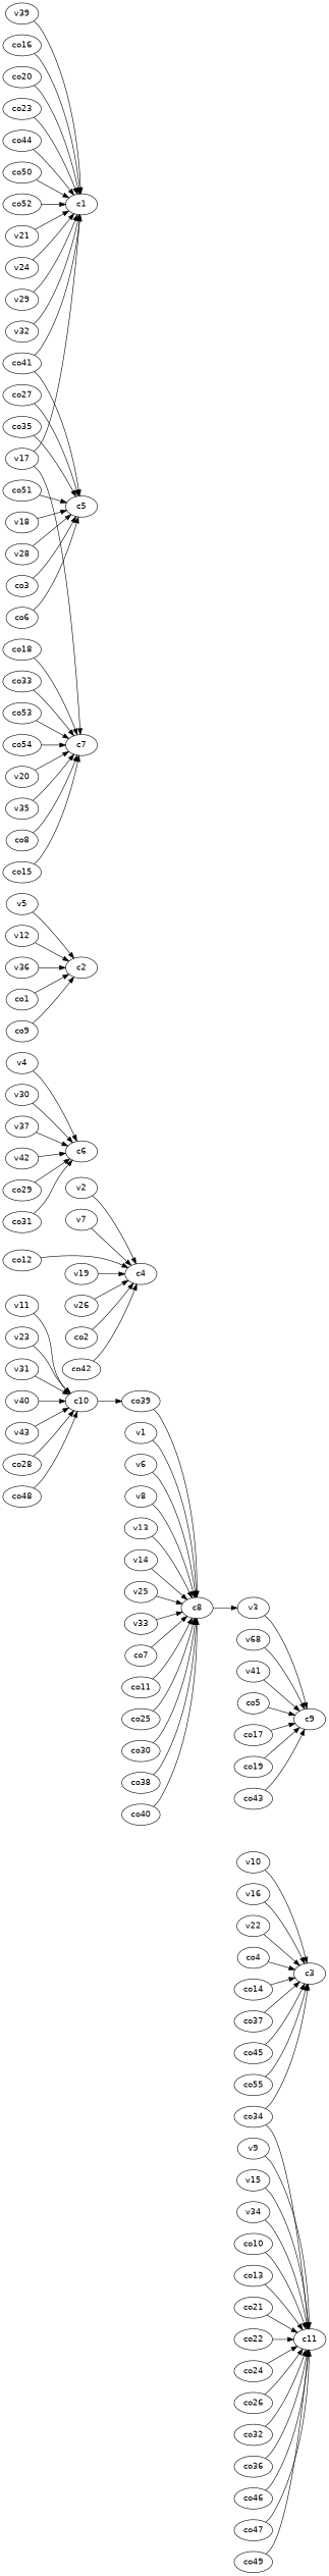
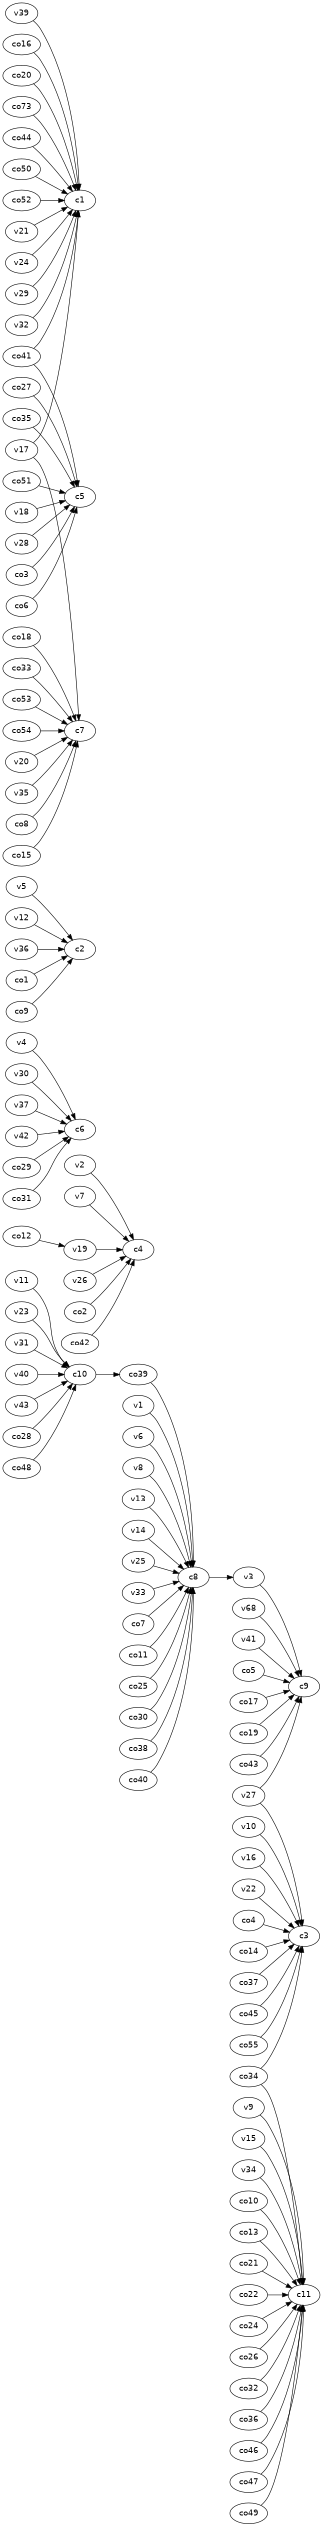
  strict digraph {
    fontname="DejaVu Sans"
    rankdir=LR
    node [fontname="DejaVu Sans"]
    edge [fontname="DejaVu Sans" weight=1]
    c8
    v3
    c9
    c10
    co39
    v1
    v2
    c4
    v4
    c6
    v5
    c2
    v6
    v7
    v8
    v9
    c11
    v10
    c3
    v11
    v12
    v13
    v14
    v15
    v16
    v17
    c1
    c7
    v18
    c5
    v19
    v20
    v21
    v22
    v23
    v24
    v25
    v26
+   v27
    v28
    v29
    v30
    v31
    v32
    v33
    v34
    v35
    v36
    v37
    n50 [label=v68]
    v39
    v40
    v41
    v42
    v43
    co1
    co2
    co3
    co4
    co5
    co6
    co7
    co8
    co9
    co10
    co11
    co12
    co13
    co14
    co15
    co16
    co17
    co18
    co19
    co20
    co21
    co22
-   co23
+   co23 [label=co73]
    co24
    co25
    co26
    co27
    co28
    co29
    co30
    co31
    co32
    co33
    co34
    co35
    co36
    co37
    co38
    co40
    co41
    co42
    co43
    co44
    co45
    co46
    co47
    co48
    co49
    co50
    co51
    co52
    co53
    co54
    co55
    c8 -> v3
    v3 -> c9
    c10 -> co39
    co39 -> c8
    v1 -> c8
    v2 -> c4
    v4 -> c6
    v5 -> c2
    v6 -> c8
    v7 -> c4
    v8 -> c8
    v9 -> c11
    v10 -> c3
    v11 -> c10
    v12 -> c2
    v13 -> c8
    v14 -> c8
    v15 -> c11
    v16 -> c3
    v17 -> c1
    v17 -> c7
    v18 -> c5
    v19 -> c4
    v20 -> c7
    v21 -> c1
    v22 -> c3
    v23 -> c10
    v24 -> c1
    v25 -> c8
    v26 -> c4
+   v27 -> c9
+   v27 -> c3
    v28 -> c5
    v29 -> c1
    v30 -> c6
    v31 -> c10
    v32 -> c1
    v33 -> c8
    v34 -> c11
    v35 -> c7
    v36 -> c2
    v37 -> c6
    n50 -> c9
    v39 -> c1
    v40 -> c10
    v41 -> c9
    v42 -> c6
    v43 -> c10
    co1 -> c2
    co2 -> c4
    co3 -> c5
    co4 -> c3
    co5 -> c9
    co6 -> c5
    co7 -> c8
    co8 -> c7
    co9 -> c2
    co10 -> c11
    co11 -> c8
-   co12 -> c4
+   co12 -> v19
    co13 -> c11
    co14 -> c3
    co15 -> c7
    co16 -> c1
    co17 -> c9
    co18 -> c7
    co19 -> c9
    co20 -> c1
    co21 -> c11
    co22 -> c11
    co23 -> c1
    co24 -> c11
    co25 -> c8
    co26 -> c11
    co27 -> c5
    co28 -> c10
    co29 -> c6
    co30 -> c8
    co31 -> c6
    co32 -> c11
    co33 -> c7
    co34 -> c11
    co34 -> c3
    co35 -> c5
    co36 -> c11
    co37 -> c3
    co38 -> c8
    co40 -> c8
    co41 -> c1
    co41 -> c5
    co42 -> c4
    co43 -> c9
    co44 -> c1
    co45 -> c3
    co46 -> c11
    co47 -> c11
    co48 -> c10
    co49 -> c11
    co50 -> c1
    co51 -> c5
    co52 -> c1
    co53 -> c7
    co54 -> c7
    co55 -> c3
  }
